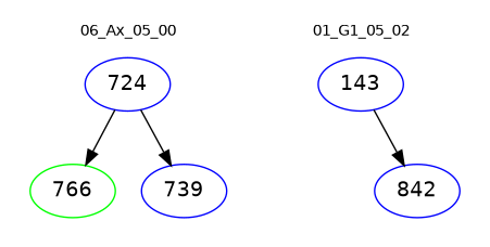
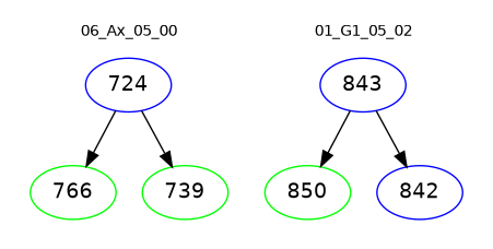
  digraph {
    fontname="DejaVu Sans"
    node [color=blue fontname="DejaVu Sans"]
    edge [color=black fontname="DejaVu Sans"]
    n1 [label=724]
    n2 [color=green label=766]
-   n3 [label=739]
-   n4 [label=143]
+   n3 [color=green label=739]
+   n4 [label=843]
+   n5 [color=green label=850]
    n6 [label=842]
    subgraph cluster_1 {
      color=white
      fontsize=10
      label="06_Ax_05_00"
      n1
      n2
      n3
    }
    subgraph cluster_2 {
      color=white
      fontsize=10
      label="01_G1_05_02"
      n4
+     n5
      n6
    }
    n1 -> n2
    n1 -> n3
+   n4 -> n5
    n4 -> n6
  }
